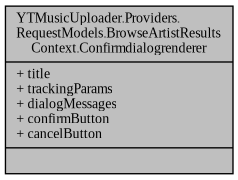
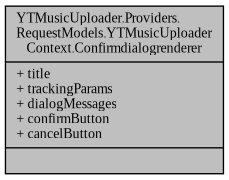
  digraph {
    fontname="Liberation Serif"
-   n1 [color=black fillcolor=grey75 fontcolor=black fontname="Liberation Serif" fontsize=10 height=0.2 label="{YTMusicUploader.Providers.\lRequestModels.BrowseArtistResults\lContext.Confirmdialogrenderer\n|+ title\l+ trackingParams\l+ dialogMessages\l+ confirmButton\l+ cancelButton\l|}" shape=record style=filled width=0.4]
+   n1 [color=black fillcolor=grey75 fontcolor=black fontname="Liberation Serif" fontsize=10 height=0.2 label="{YTMusicUploader.Providers.\lRequestModels.YTMusicUploader\lContext.Confirmdialogrenderer\n|+ title\l+ trackingParams\l+ dialogMessages\l+ confirmButton\l+ cancelButton\l|}" shape=record style=filled width=0.4]
  }
